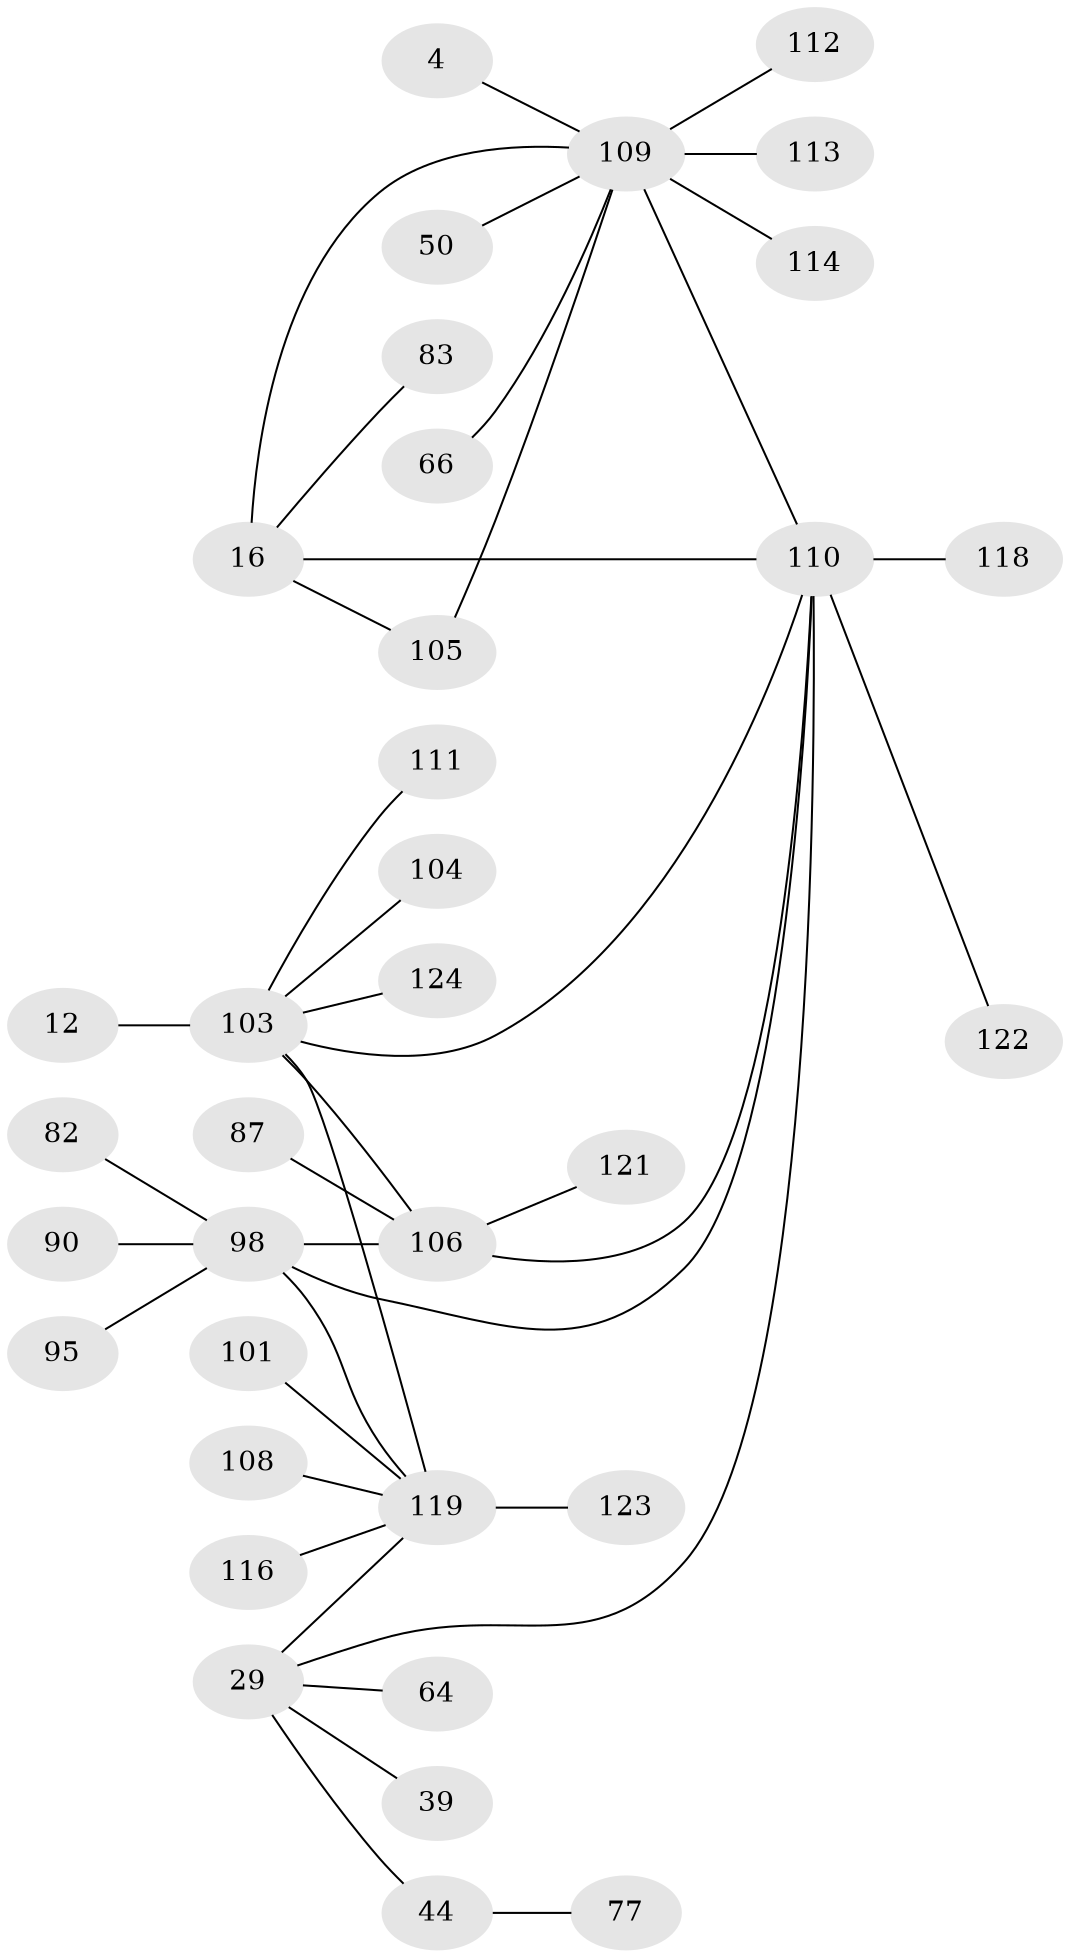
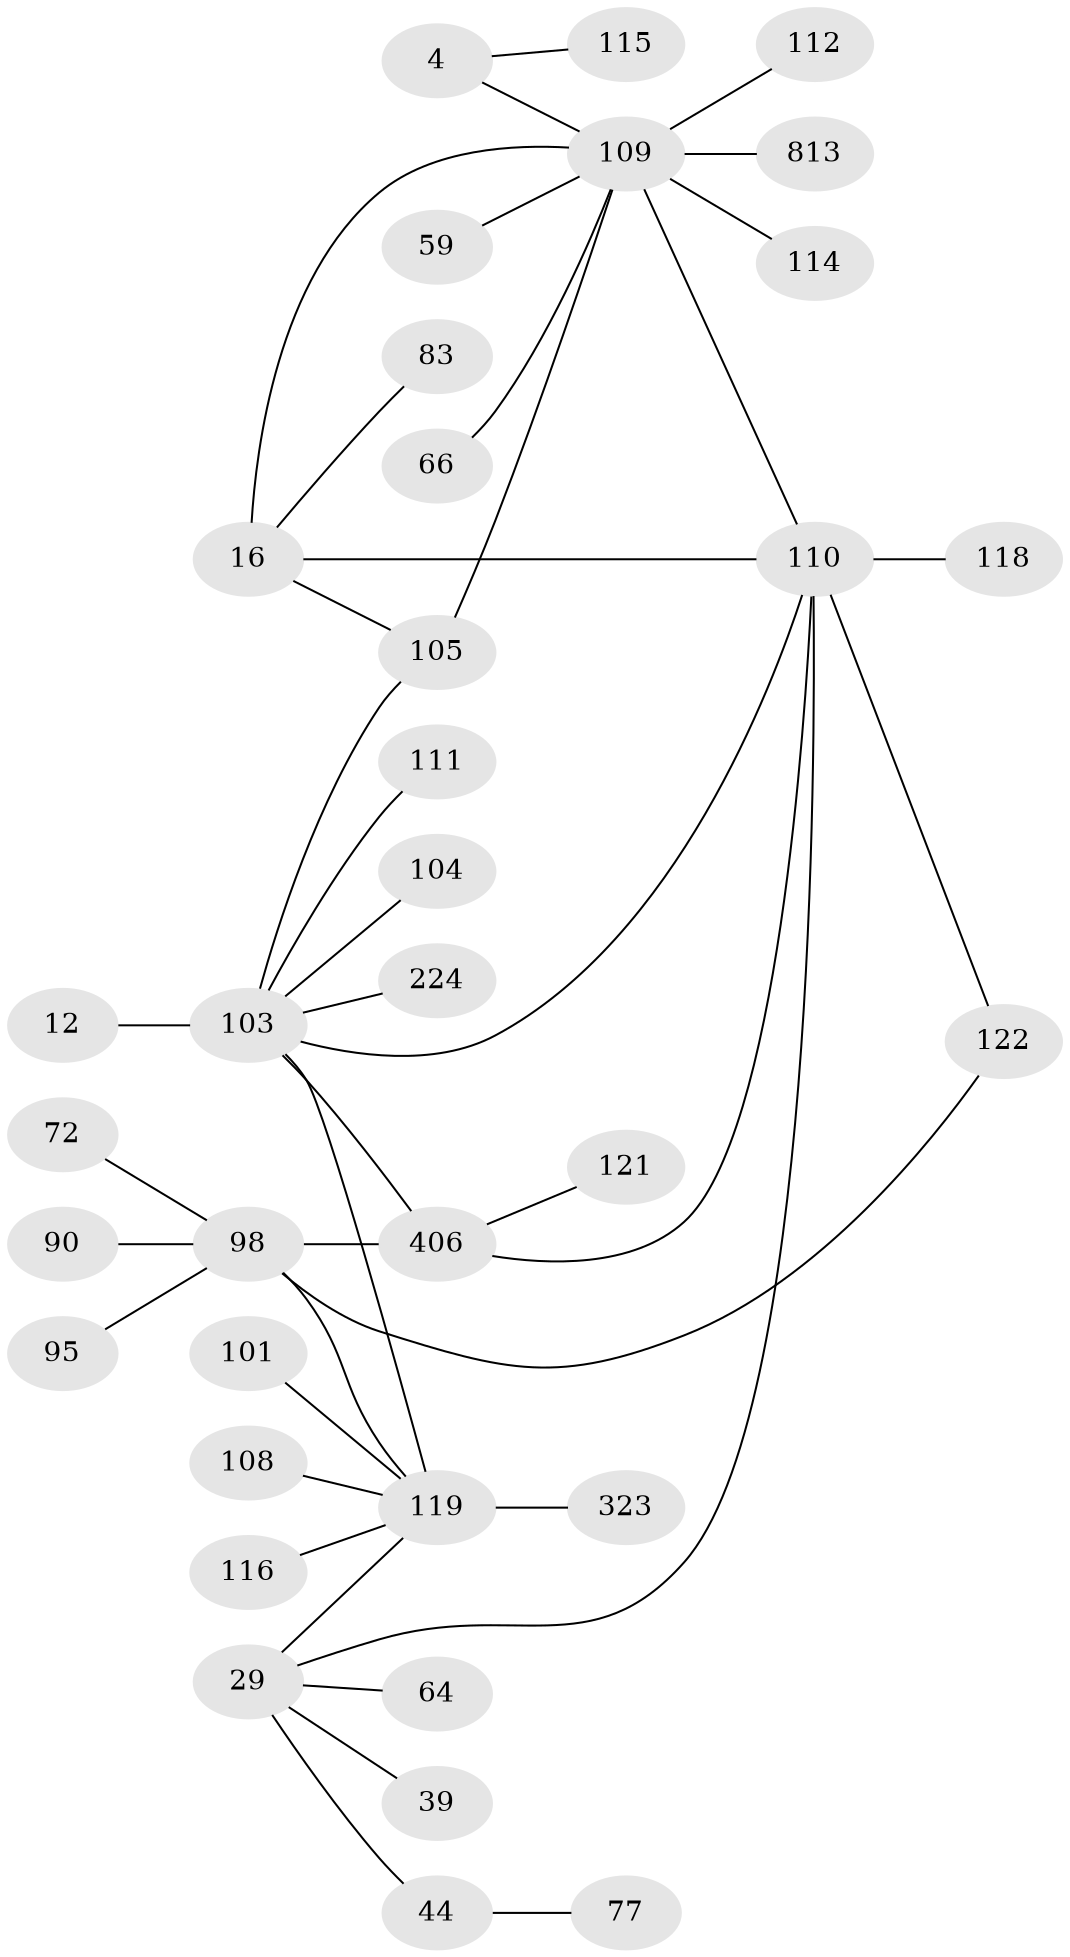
  graph {
    rankdir=LR
    node [color=gray90 style=filled]
    4 [super="+3"]
    109 [super="+31+6+5+47+53+56"]
+   115
    98 [super="+70+73+75"]
    119 [super="+61+30+35+65+76+84+93+100"]
    110 [super="+37+68+40+34+49+50+57+58+62+66+71+79+88+96+107"]
-   106 [super="+42+60"]
+   106 [super="+42+60" label=406]
    112
-   113
+   113 [label=813]
    114 [super="+46"]
-   123 [super="+55"]
+   123 [super="+55" label=323]
    103 [super="+102"]
    105
    104
    111 [super="+92"]
-   124
+   124 [label=224]
    12
    16 [super="+15"]
    83
    118
    122 [super="+38+117"]
    29 [super="+25"]
    n23 [label=39]
    44
    64
    77
-   59 [label=50]
-   82
+   59
+   82 [label=72]
    n29 [label=66]
    121 [super="+67"]
-   87
    90
    95
    101
    108
    116
    4 -- 109 [weight=8]
+   4 -- 115
    109 -- 110 [weight=2]
    109 -- 112
    109 -- 113
    109 -- 114
    98 -- 119 [weight=2]
-   98 -- 110
+   98 -- 122
    98 -- 106 [weight=8]
    119 -- 123
    110 -- 118
    110 -- 122
    106 -- 110
    106 -- 121
    103 -- 119 [weight=3]
    103 -- 110 [weight=3]
    103 -- 106
+   103 -- 105
    103 -- 104
    103 -- 111
    103 -- 124
    105 -- 109 [weight=3]
    12 -- 103 [weight=5]
    16 -- 109 [weight=2]
    16 -- 110 [weight=8]
    16 -- 105
    16 -- 83
    29 -- 119 [weight=8]
    29 -- 110
    29 -- n23
    29 -- 44
    29 -- 64
    44 -- 77
    59 -- 109
    82 -- 98
    n29 -- 109
-   87 -- 106
    90 -- 98
    95 -- 98
    101 -- 119
    108 -- 119
    116 -- 119
  }
